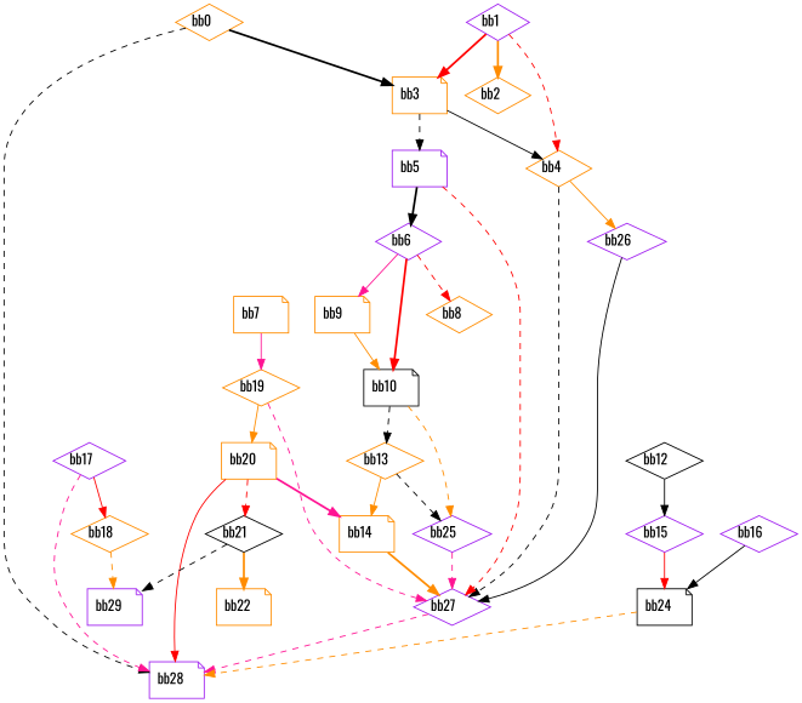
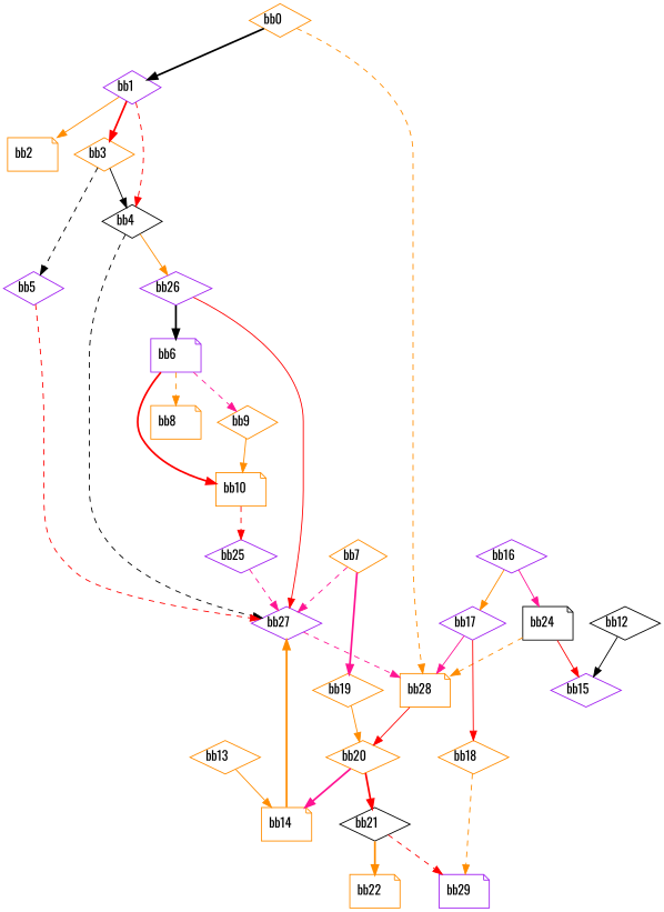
  digraph {
    fontname=Oswald
    node [color=darkorange fontname=Oswald shape=diamond]
    edge [color=red fontname=Oswald style=dashed]
    n1 [label="bb0\l"]
    n2 [color=purple label="bb1\l"]
-   n3 [color=purple label="bb28\l" shape=note]
-   n4 [label="bb2\l"]
-   n5 [label="bb3\l" shape=note]
-   n6 [label="bb4\l"]
-   n7 [color=purple label="bb5\l" shape=note]
+   n3 [label="bb28\l" shape=note]
+   n4 [label="bb2\l" shape=note]
+   n5 [label="bb3\l"]
+   n6 [color=black label="bb4\l"]
+   n7 [color=purple label="bb5\l"]
    n8 [color=purple label="bb26\l"]
    n9 [color=purple label="bb27\l"]
-   n10 [color=purple label="bb6\l"]
-   n11 [label="bb7\l" shape=note]
+   n10 [color=purple label="bb6\l" shape=note]
+   n11 [label="bb7\l"]
    n12 [label="bb19\l"]
-   n13 [label="bb8\l"]
-   n14 [label="bb9\l" shape=note]
-   n15 [color=black label="bb10\l" shape=note]
+   n13 [label="bb8\l" shape=note]
+   n14 [label="bb9\l"]
+   n15 [label="bb10\l" shape=note]
    n16 [label="bb13\l"]
    n17 [color=purple label="bb25\l"]
-   n18 [label="bb20\l" shape=note]
+   n18 [label="bb20\l"]
    n19 [label="bb14\l" shape=note]
    n20 [color=black label="bb12\l"]
    n21 [color=purple label="bb15\l"]
    n22 [color=black label="bb24\l" shape=note]
    n23 [color=black label="bb21\l"]
    n24 [color=purple label="bb16\l"]
    n25 [color=purple label="bb17\l"]
    n26 [label="bb18\l"]
    n27 [color=purple label="bb29\l" shape=note]
    n28 [label="bb22\l" shape=note]
-   n1 -> n5 [color=black style=bold]
-   n1 -> n3 [color=black]
-   n2 -> n4 [color=darkorange style=bold]
+   n1 -> n2 [color=black style=bold]
+   n1 -> n3 [color=darkorange]
+   n2 -> n4 [color=darkorange style=solid]
    n2 -> n5 [style=bold]
    n2 -> n6
    n5 -> n6 [color=black style=solid]
    n5 -> n7 [color=black]
    n6 -> n8 [color=darkorange style=solid]
    n6 -> n9 [color=black]
    n7 -> n9
-   n7 -> n10 [color=black style=bold]
-   n8 -> n9 [color=black style=solid]
+   n8 -> n10 [color=black style=bold]
+   n8 -> n9 [style=solid]
    n9 -> n3 [color=deeppink]
-   n10 -> n13
-   n10 -> n14 [color=deeppink style=solid]
+   n10 -> n13 [color=darkorange]
+   n10 -> n14 [color=deeppink]
    n10 -> n15 [style=bold]
-   n12 -> n9 [color=deeppink]
-   n11 -> n12 [color=deeppink style=solid]
+   n11 -> n9 [color=deeppink]
+   n11 -> n12 [color=deeppink style=bold]
    n12 -> n18 [color=darkorange style=solid]
    n14 -> n15 [color=darkorange style=solid]
-   n15 -> n16 [color=black]
-   n15 -> n17 [color=darkorange]
-   n16 -> n17 [color=black]
+   n15 -> n17
    n16 -> n19 [color=darkorange style=solid]
    n17 -> n9 [color=deeppink]
-   n18 -> n3 [style=solid]
+   n3 -> n18 [style=solid]
    n18 -> n19 [color=deeppink style=bold]
-   n18 -> n23
+   n18 -> n23 [style=bold]
    n19 -> n9 [color=darkorange style=bold]
    n20 -> n21 [color=black style=solid]
-   n21 -> n22 [style=solid]
+   n22 -> n21 [style=solid]
    n22 -> n3 [color=darkorange]
-   n23 -> n27 [color=black]
+   n23 -> n27
    n23 -> n28 [color=darkorange style=bold]
-   n24 -> n22 [color=black style=solid]
-   n25 -> n3 [color=deeppink]
+   n24 -> n22 [color=deeppink style=solid]
+   n24 -> n25 [color=darkorange style=solid]
+   n25 -> n3 [color=deeppink style=solid]
    n25 -> n26 [style=solid]
    n26 -> n27 [color=darkorange]
  }
